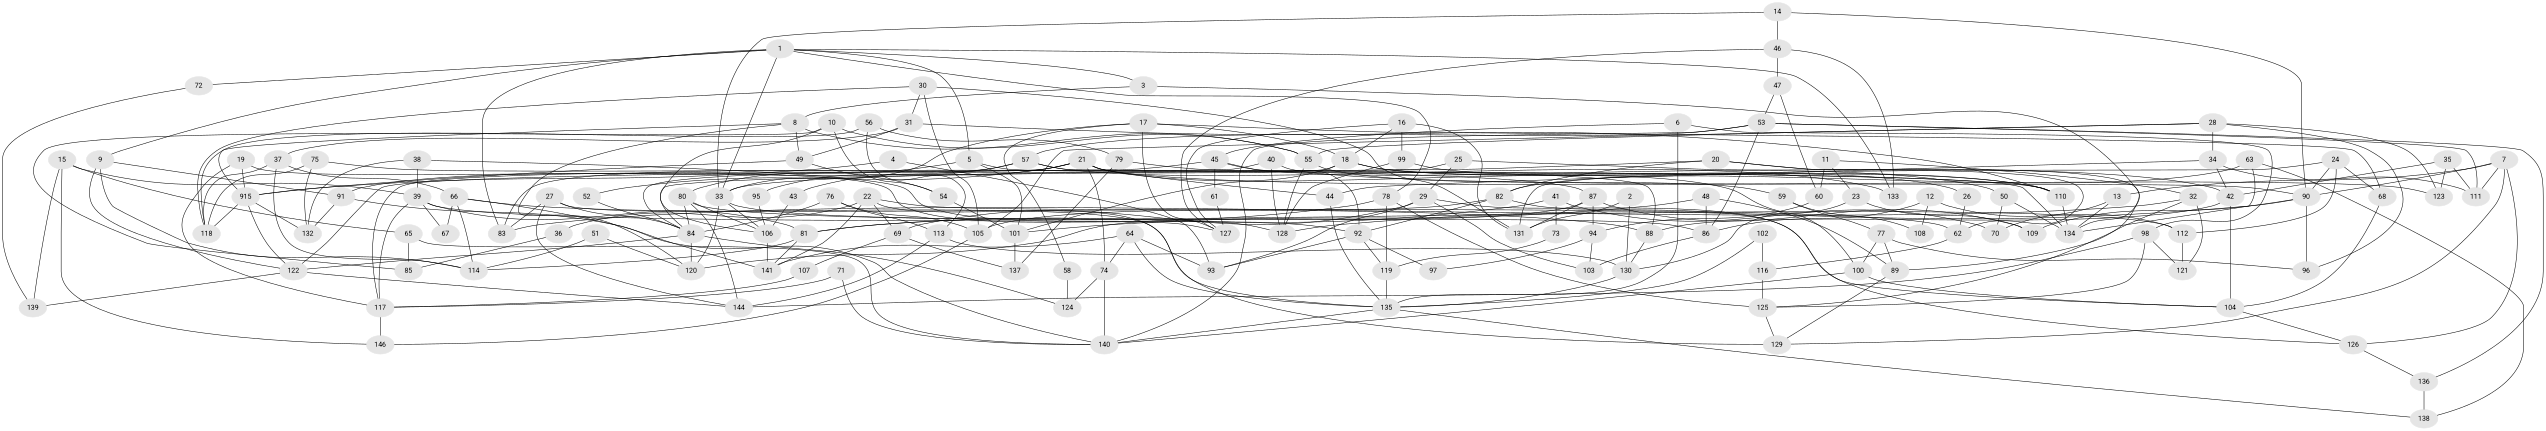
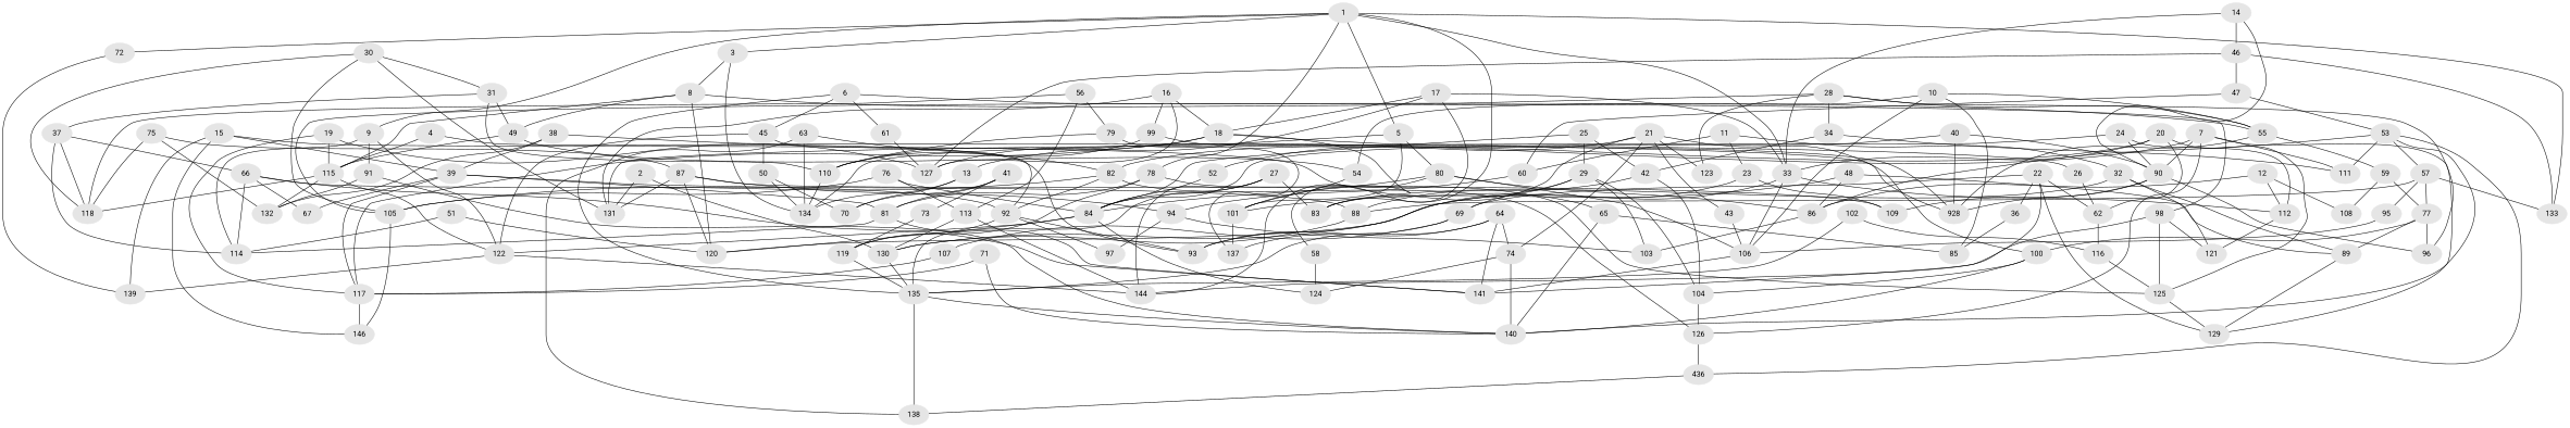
  graph {
    fontname=Roboto
    node [color=gray90 fontname=Roboto style=filled]
    edge [fontname=Roboto]
    1
    3
    5
    9
    33
    72
    78
    83
    133
    8
    134
    80
    101
    91
    114
    122
    120
    106
    112
    139
    125
    81
    119
    2
    130
    131
    135
-   115 [label=915]
+   115
    49
    55
    4
    93
    118
    132
    86
    84
    144
    137
    6
    45
    61
    98
    92
    50
    127
    121
    140
    138
    7
    13
    90
    111
    126
    129
    70
    109
    96
-   128
-   136
+   128 [label=928]
+   136 [label=436]
    54
    59
    10
    85
    141
    11
    23
    32
    60
    89
    94
    12
    108
    103
    14
    46
    47
    15
    39
    65
    n80 [label=146]
    117
    67
    16
    18
    99
    26
    110
    17
    58
-   68
    124
    104
    62
    19
    20
    82
    116
    105
    21
    43
-   44
    52
    74
    100
    123
    22
    36
    69
    107
    24
    25
    29
    42
    88
    27
    28
    34
    30
    31
    37
    66
-   35
    38
    97
    40
    41
    73
    53
    57
    48
    51
    77
    95
    56
    79
    113
    63
    64
    71
    75
    87
    76
    102
    1 -- 3
    1 -- 5
    1 -- 9
    1 -- 33
    1 -- 72
    1 -- 78
    1 -- 83
    1 -- 133
    3 -- 8
    3 -- 134
    5 -- 134
    5 -- 80
    5 -- 101
    9 -- 91
    9 -- 114
    9 -- 122
    33 -- 120
    33 -- 106
    33 -- 112
    72 -- 139
    78 -- 125
    78 -- 81
    78 -- 119
    8 -- 120
    8 -- 115
    8 -- 49
    8 -- 55
    80 -- 106
    80 -- 86
    80 -- 84
    80 -- 144
    101 -- 137
    91 -- 132
    91 -- 140
    122 -- 139
    122 -- 144
    106 -- 141
    112 -- 121
    125 -- 129
    81 -- 114
    81 -- 141
    119 -- 135
    2 -- 130
    2 -- 131
    130 -- 135
    135 -- 140
    135 -- 138
    115 -- 122
    115 -- 118
    115 -- 132
    49 -- 115
    49 -- 54
    55 -- 128
    55 -- 59
    4 -- 115
    4 -- 93
    86 -- 103
    84 -- 122
    84 -- 120
    84 -- 124
    6 -- 135
    6 -- 45
-   45 -- 61
+   6 -- 61
    6 -- 98
    45 -- 122
    45 -- 92
    45 -- 50
    61 -- 127
    98 -- 125
    98 -- 144
    98 -- 121
    92 -- 119
    92 -- 93
    92 -- 97
    50 -- 134
    50 -- 70
    7 -- 13
    7 -- 90
    7 -- 111
    7 -- 126
    7 -- 129
    13 -- 134
    13 -- 70
    90 -- 109
    90 -- 96
    90 -- 128
    126 -- 136
    136 -- 138
    54 -- 101
    59 -- 108
    59 -- 77
    10 -- 106
    10 -- 55
    10 -- 54
    10 -- 85
    11 -- 23
    11 -- 32
    11 -- 60
    23 -- 130
    23 -- 109
    32 -- 83
    32 -- 121
    32 -- 89
    60 -- 94
    89 -- 129
    94 -- 103
    94 -- 97
    12 -- 112
    12 -- 86
    12 -- 108
    14 -- 33
    14 -- 90
    14 -- 46
    46 -- 133
    46 -- 127
    46 -- 47
    47 -- 60
    47 -- 53
    15 -- 139
    15 -- 39
    15 -- 65
    15 -- n80
    39 -- 81
    39 -- 92
    39 -- 117
    39 -- 67
    65 -- 140
    65 -- 85
    117 -- n80
    16 -- 131
    16 -- 127
    16 -- 18
    16 -- 99
    18 -- 101
    18 -- 117
    18 -- 26
    18 -- 110
    99 -- 128
    99 -- 110
    26 -- 62
    110 -- 134
    17 -- 33
    17 -- 127
    17 -- 18
    17 -- 58
-   17 -- 68
    58 -- 124
-   68 -- 104
    104 -- 126
    62 -- 116
    19 -- 115
    19 -- 127
    19 -- 117
    20 -- 33
    20 -- 125
    20 -- 62
    20 -- 82
    82 -- 92
    82 -- 126
    82 -- 105
    116 -- 125
    105 -- n80
    21 -- 83
    21 -- 43
-   21 -- 44
    21 -- 52
    21 -- 74
    21 -- 100
    21 -- 123
    43 -- 106
-   44 -- 135
    52 -- 84
    74 -- 140
    74 -- 124
    100 -- 140
    100 -- 104
    22 -- 129
    22 -- 141
    22 -- 62
    22 -- 36
    22 -- 69
    36 -- 85
    69 -- 137
    69 -- 107
    107 -- 117
    24 -- 112
    24 -- 131
    24 -- 90
-   24 -- 68
    25 -- 84
    25 -- 29
    25 -- 42
    29 -- 93
    29 -- 103
    29 -- 104
    29 -- 69
    42 -- 104
    42 -- 88
    88 -- 130
    27 -- 83
    27 -- 135
    27 -- 84
    27 -- 144
    28 -- 55
    28 -- 96
    28 -- 105
    28 -- 123
    28 -- 34
    34 -- 111
-   34 -- 44
    34 -- 42
    30 -- 131
    30 -- 118
    30 -- 105
    30 -- 31
    31 -- 49
    31 -- 110
    31 -- 37
    37 -- 114
    37 -- 118
    37 -- 66
    66 -- 114
    66 -- 141
    66 -- 67
    66 -- 88
-   35 -- 111
-   35 -- 123
-   35 -- 42
    38 -- 132
    38 -- 128
    38 -- 39
    40 -- 84
    40 -- 90
    40 -- 128
    41 -- 81
    41 -- 70
    41 -- 73
    73 -- 119
    53 -- 86
    53 -- 140
    53 -- 111
    53 -- 136
    53 -- 57
    57 -- 133
    57 -- 88
-   57 -- 91
+   57 -- 77
    57 -- 95
    48 -- 101
    48 -- 86
    48 -- 89
    51 -- 114
    51 -- 120
    77 -- 96
    77 -- 89
    77 -- 100
    95 -- 106
    56 -- 118
    56 -- 79
    56 -- 113
    79 -- 137
    79 -- 110
    113 -- 130
    113 -- 144
    63 -- 134
    63 -- 138
    63 -- 82
    64 -- 135
    64 -- 93
    64 -- 141
    64 -- 74
    71 -- 140
    71 -- 117
    75 -- 118
    75 -- 132
    75 -- 87
    87 -- 120
    87 -- 131
    87 -- 109
    87 -- 94
    76 -- 84
    76 -- 105
    76 -- 113
    102 -- 135
    102 -- 116
  }
